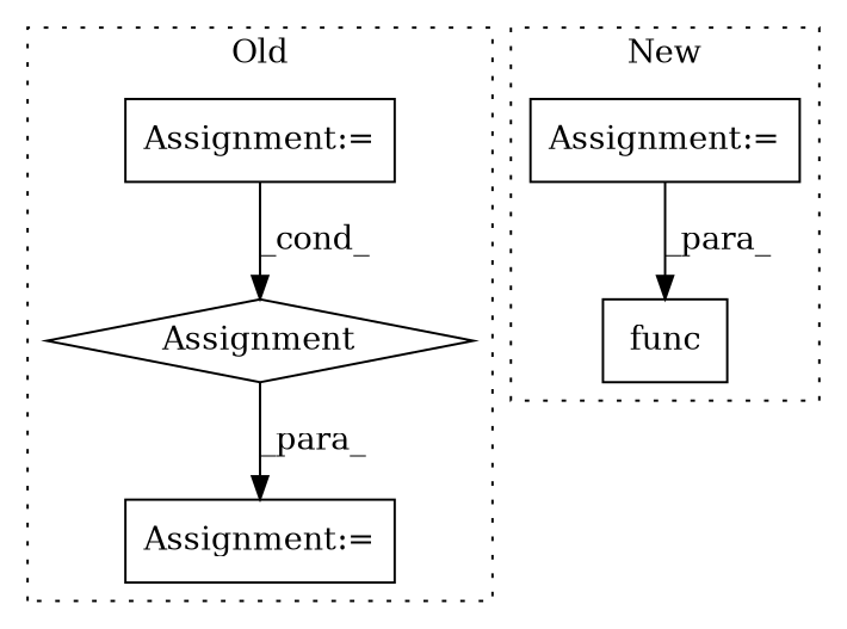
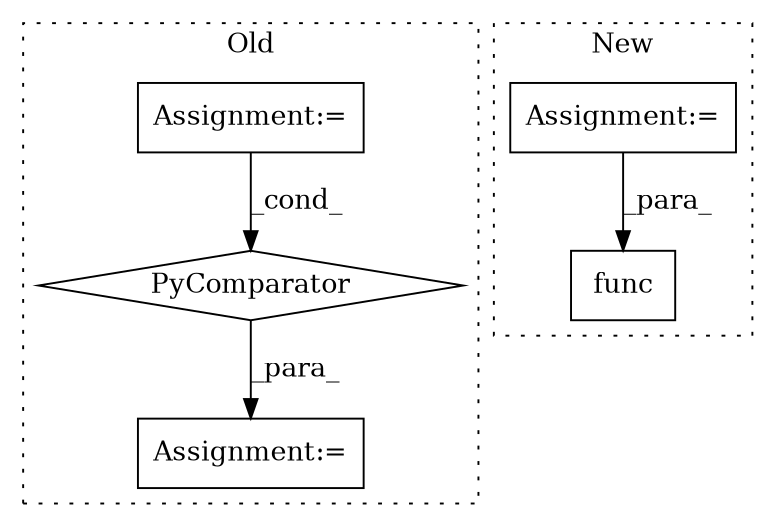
  digraph {
    node [a=7 l=32 s=2205 shape=box]
-   n1 [a=113 label=Assignment shape=diamond]
+   n1 [a=113 label=PyComparator shape=diamond]
    n2 [label="Assignment:="]
    n3 [l=1 label="Assignment:=" s=2401]
    n4 [a=32 l="5,1" label=func s="2328,2353"]
    n5 [l=1 label="Assignment:=" s=2220]
    subgraph cluster_1 {
      label=Old
      style=dotted
      n1
      n2
      n3
    }
    subgraph cluster_2 {
      label=New
      style=dotted
      n4
      n5
    }
    n1 -> n3 [label=_para_]
    n2 -> n1 [label=_cond_]
    n5 -> n4 [label=_para_]
  }
